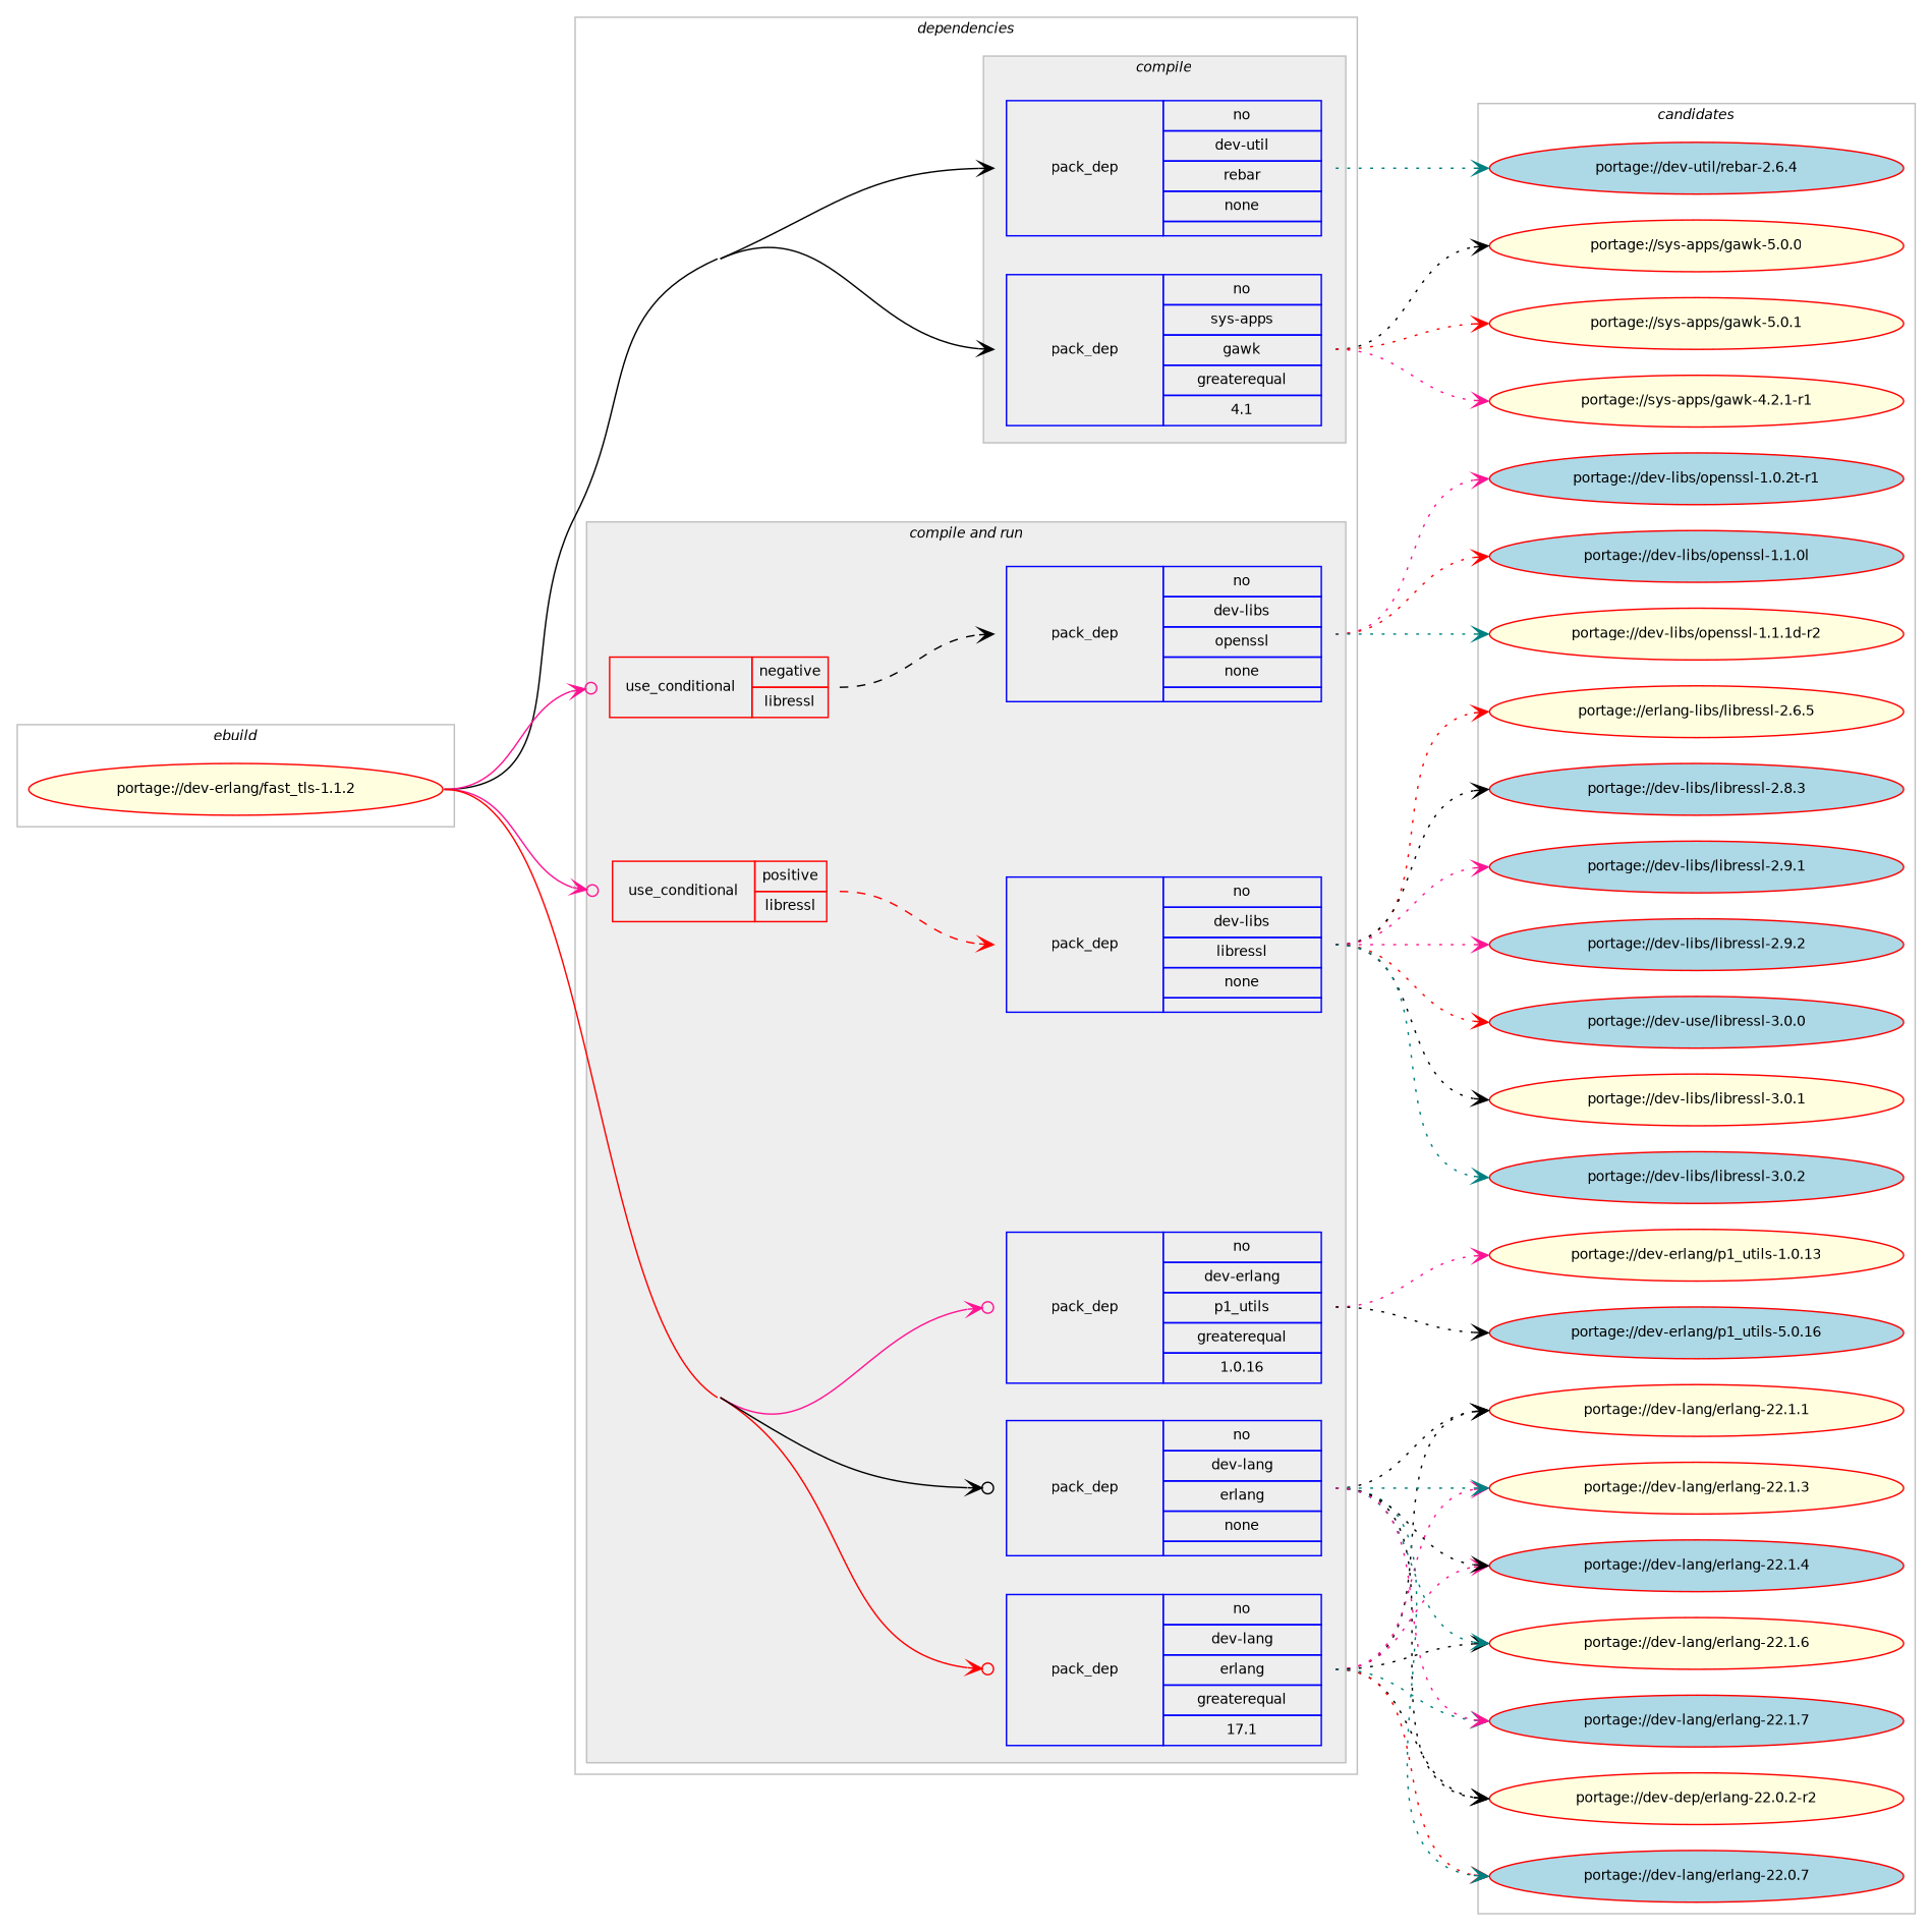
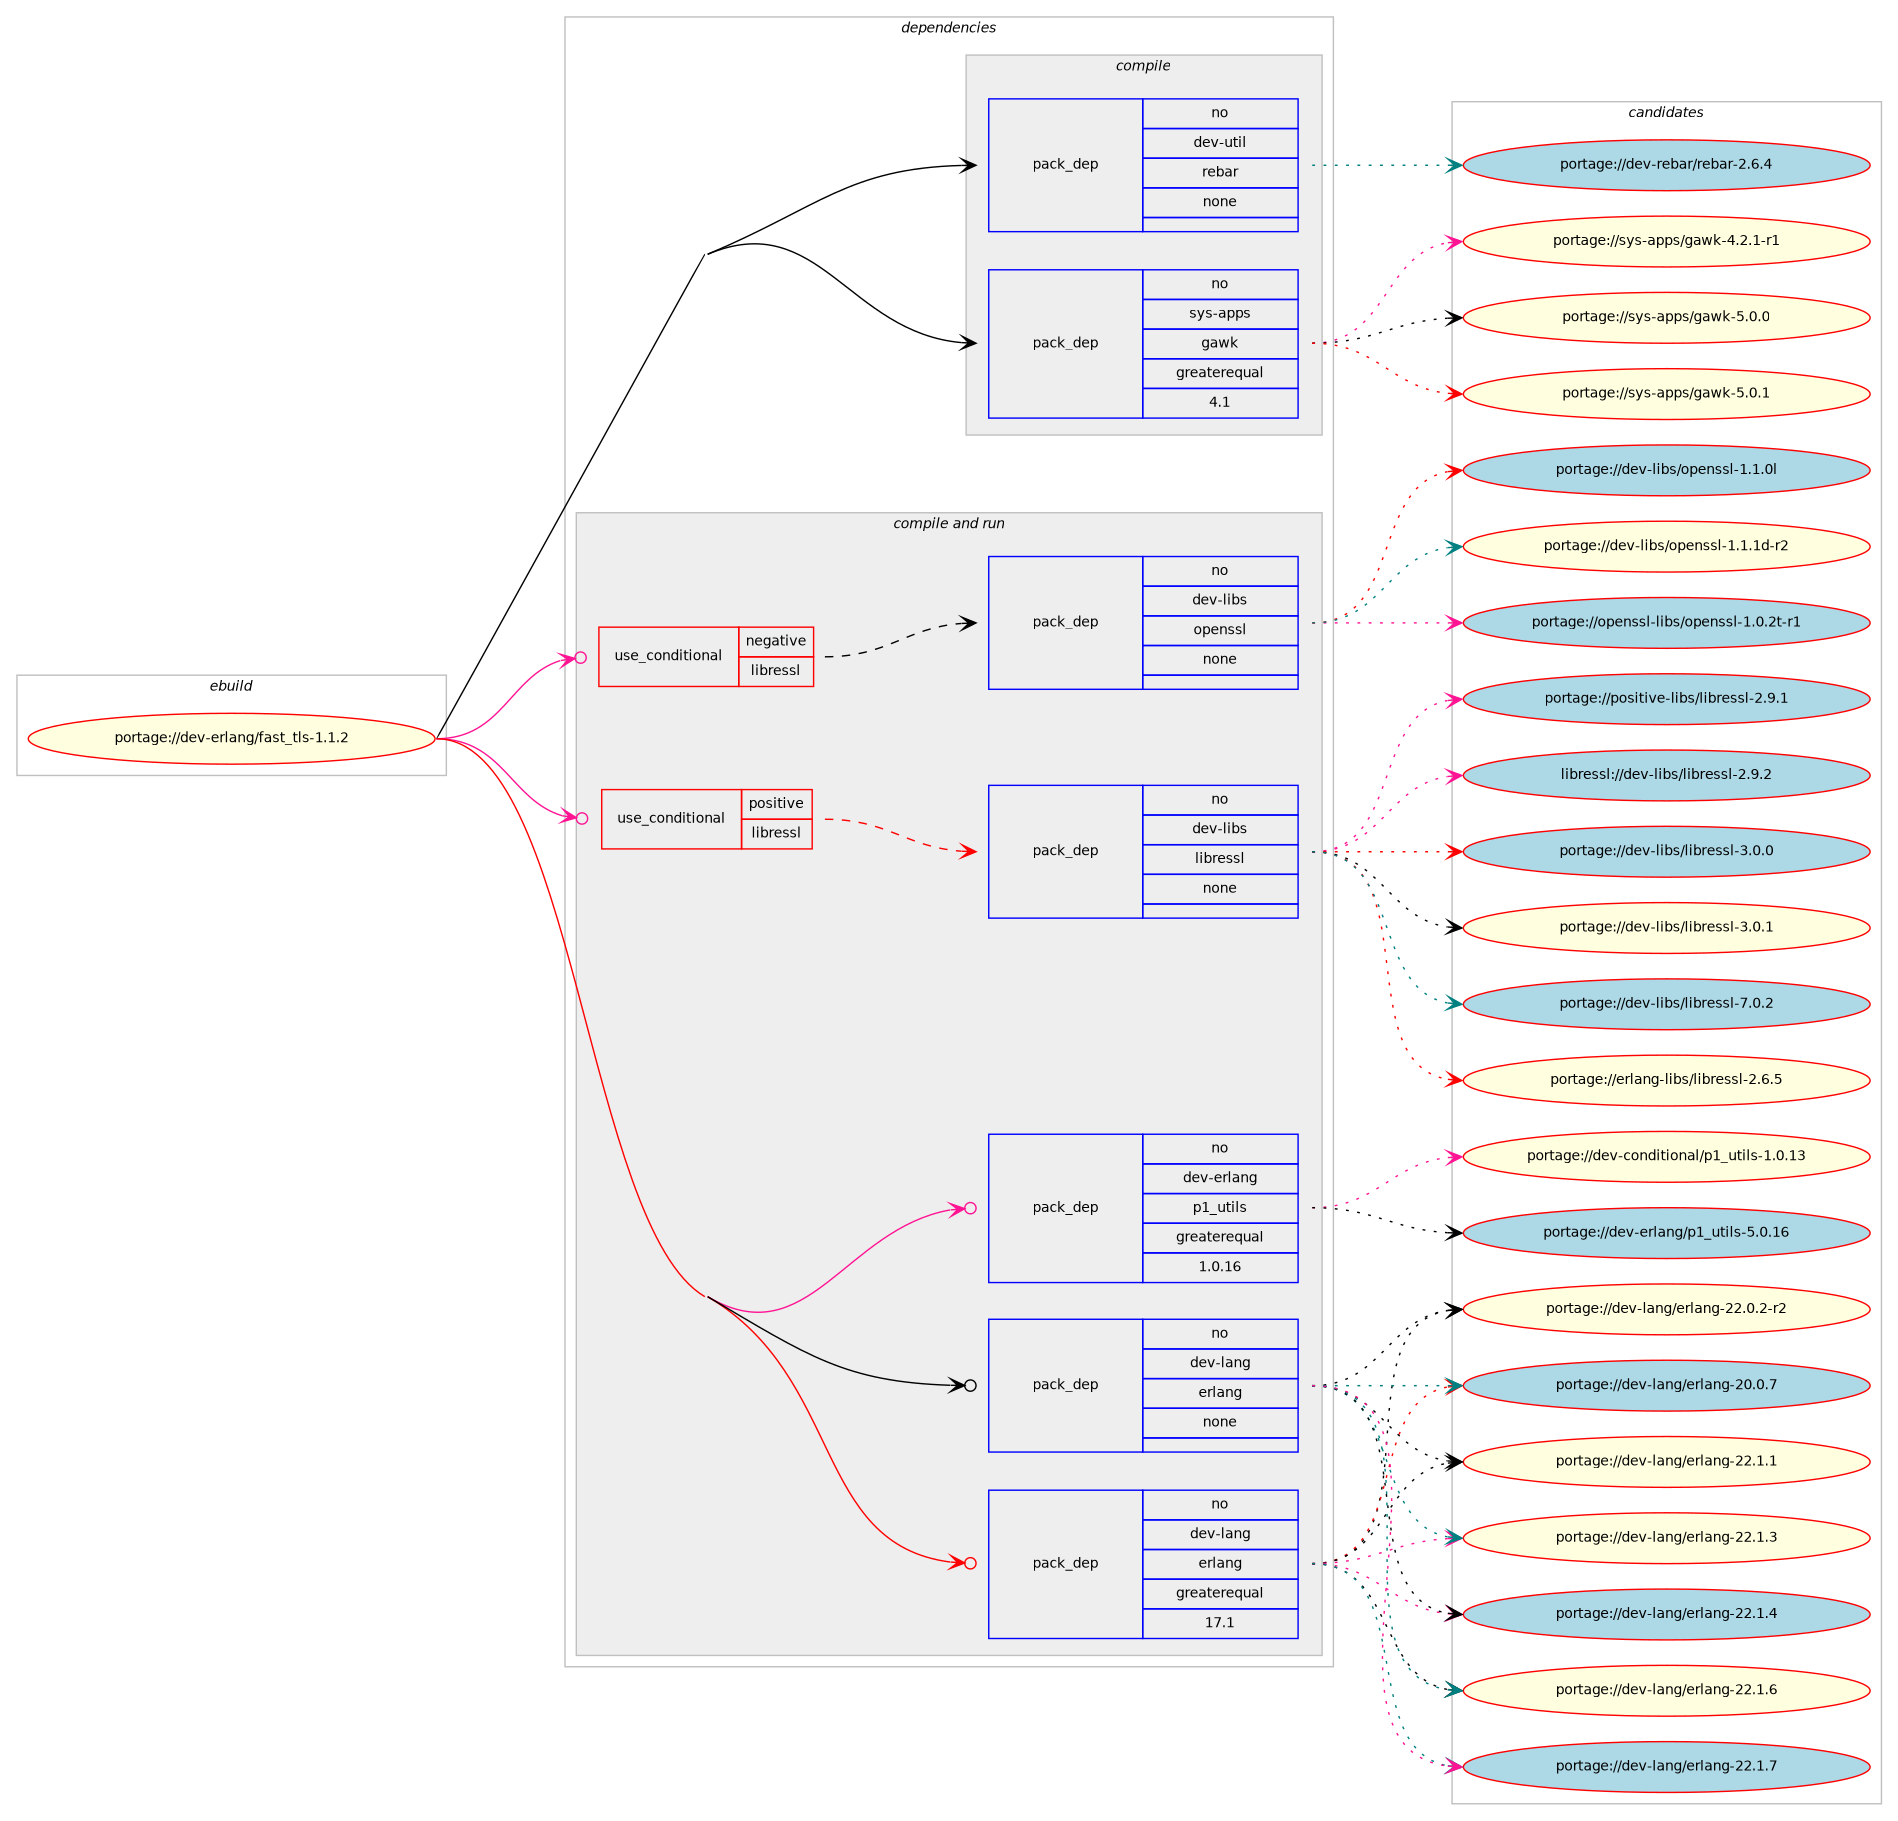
  digraph {
    compound=true
    concentrate=true
    fontname=Helvetica
    fontsize=10
    newrank=true
    rankdir=LR
    ranksep=1.5
    node [color=red fillcolor=lightyellow fontname=Helvetica fontsize=10 style=filled]
    edge [arrowhead=vee color=black headport=w style=dotted tailport=e weight=100]
    n1 [label="portage://dev-erlang/fast_tls-1.1.2" width=4]
    n2 [color=blue label=<<TABLE BORDER="0" CELLBORDER="1" CELLSPACING="0" CELLPADDING="4" WIDTH="220"><TR><TD ROWSPAN="6" CELLPADDING="30">pack_dep</TD></TR><TR><TD WIDTH="110">no</TD></TR><TR><TD>dev-util</TD></TR><TR><TD>rebar</TD></TR><TR><TD>none</TD></TR><TR><TD></TD></TR></TABLE>> shape=none fillcolor="" style=""]
    n3 [color=blue label=<<TABLE BORDER="0" CELLBORDER="1" CELLSPACING="0" CELLPADDING="4" WIDTH="220"><TR><TD ROWSPAN="6" CELLPADDING="30">pack_dep</TD></TR><TR><TD WIDTH="110">no</TD></TR><TR><TD>sys-apps</TD></TR><TR><TD>gawk</TD></TR><TR><TD>greaterequal</TD></TR><TR><TD>4.1</TD></TR></TABLE>> shape=none fillcolor="" style=""]
    n4 [color=blue label=<<TABLE BORDER="0" CELLBORDER="1" CELLSPACING="0" CELLPADDING="4" WIDTH="220"><TR><TD ROWSPAN="6" CELLPADDING="30">pack_dep</TD></TR><TR><TD WIDTH="110">no</TD></TR><TR><TD>dev-libs</TD></TR><TR><TD>openssl</TD></TR><TR><TD>none</TD></TR><TR><TD></TD></TR></TABLE>> shape=none fillcolor="" style=""]
    n5 [label=<<TABLE BORDER="0" CELLBORDER="1" CELLSPACING="0" CELLPADDING="4"><TR><TD ROWSPAN="3" CELLPADDING="10">use_conditional</TD></TR><TR><TD>negative</TD></TR><TR><TD>libressl</TD></TR></TABLE>> shape=none fillcolor="" style=""]
    n6 [color=blue label=<<TABLE BORDER="0" CELLBORDER="1" CELLSPACING="0" CELLPADDING="4" WIDTH="220"><TR><TD ROWSPAN="6" CELLPADDING="30">pack_dep</TD></TR><TR><TD WIDTH="110">no</TD></TR><TR><TD>dev-libs</TD></TR><TR><TD>libressl</TD></TR><TR><TD>none</TD></TR><TR><TD></TD></TR></TABLE>> shape=none fillcolor="" style=""]
    n7 [label=<<TABLE BORDER="0" CELLBORDER="1" CELLSPACING="0" CELLPADDING="4"><TR><TD ROWSPAN="3" CELLPADDING="10">use_conditional</TD></TR><TR><TD>positive</TD></TR><TR><TD>libressl</TD></TR></TABLE>> shape=none fillcolor="" style=""]
    n8 [color=blue label=<<TABLE BORDER="0" CELLBORDER="1" CELLSPACING="0" CELLPADDING="4" WIDTH="220"><TR><TD ROWSPAN="6" CELLPADDING="30">pack_dep</TD></TR><TR><TD WIDTH="110">no</TD></TR><TR><TD>dev-erlang</TD></TR><TR><TD>p1_utils</TD></TR><TR><TD>greaterequal</TD></TR><TR><TD>1.0.16</TD></TR></TABLE>> shape=none fillcolor="" style=""]
    n9 [color=blue label=<<TABLE BORDER="0" CELLBORDER="1" CELLSPACING="0" CELLPADDING="4" WIDTH="220"><TR><TD ROWSPAN="6" CELLPADDING="30">pack_dep</TD></TR><TR><TD WIDTH="110">no</TD></TR><TR><TD>dev-lang</TD></TR><TR><TD>erlang</TD></TR><TR><TD>greaterequal</TD></TR><TR><TD>17.1</TD></TR></TABLE>> shape=none fillcolor="" style=""]
    n10 [color=blue label=<<TABLE BORDER="0" CELLBORDER="1" CELLSPACING="0" CELLPADDING="4" WIDTH="220"><TR><TD ROWSPAN="6" CELLPADDING="30">pack_dep</TD></TR><TR><TD WIDTH="110">no</TD></TR><TR><TD>dev-lang</TD></TR><TR><TD>erlang</TD></TR><TR><TD>none</TD></TR><TR><TD></TD></TR></TABLE>> shape=none fillcolor="" style=""]
    n11 [label="portage://sys-apps/gawk-4.2.1-r1" width=4]
    n12 [label="portage://sys-apps/gawk-5.0.0" width=4]
    n13 [label="portage://sys-apps/gawk-5.0.1" width=4]
-   n14 [fillcolor=lightblue label="portage://dev-util/rebar-2.6.4" width=4]
-   n15 [fillcolor=lightblue label="portage://dev-libs/openssl-1.0.2t-r1" width=4]
+   n14 [fillcolor=lightblue label="portage://dev-rebar/rebar-2.6.4" width=4]
+   n15 [fillcolor=lightblue label="portage://openssl-libs/openssl-1.0.2t-r1" width=4]
    n16 [fillcolor=lightblue label="portage://dev-libs/openssl-1.1.0l" width=4]
    n17 [label="portage://dev-libs/openssl-1.1.1d-r2" width=4]
    n18 [label="portage://erlang-libs/libressl-2.6.5" width=4]
-   n19 [fillcolor=lightblue label="portage://dev-libs/libressl-2.8.3" width=4]
-   n20 [fillcolor=lightblue label="portage://dev-libs/libressl-2.9.1" width=4]
-   n21 [fillcolor=lightblue label="portage://dev-libs/libressl-2.9.2" width=4]
-   n22 [fillcolor=lightblue label="portage://dev-use/libressl-3.0.0" width=4]
+   n20 [fillcolor=lightblue label="portage://positive-libs/libressl-2.9.1" width=4]
+   n21 [fillcolor=lightblue label="libressl://dev-libs/libressl-2.9.2" width=4]
+   n22 [fillcolor=lightblue label="portage://dev-libs/libressl-3.0.0" width=4]
    n23 [label="portage://dev-libs/libressl-3.0.1" width=4]
-   n24 [fillcolor=lightblue label="portage://dev-libs/libressl-3.0.2" width=4]
-   n25 [label="portage://dev-erlang/p1_utils-1.0.13" width=4]
+   n24 [fillcolor=lightblue label="portage://dev-libs/libressl-7.0.2" width=4]
+   n25 [label="portage://dev-conditional/p1_utils-1.0.13" width=4]
    n26 [fillcolor=lightblue label="portage://dev-erlang/p1_utils-5.0.16" width=4]
-   n27 [label="portage://dev-dep/erlang-22.0.2-r2" width=4]
-   n28 [fillcolor=lightblue label="portage://dev-lang/erlang-22.0.7" width=4]
+   n27 [label="portage://dev-lang/erlang-22.0.2-r2" width=4]
+   n28 [fillcolor=lightblue label="portage://dev-lang/erlang-20.0.7" width=4]
    n29 [label="portage://dev-lang/erlang-22.1.1" width=4]
    n30 [label="portage://dev-lang/erlang-22.1.3" width=4]
    n31 [fillcolor=lightblue label="portage://dev-lang/erlang-22.1.4" width=4]
    n32 [label="portage://dev-lang/erlang-22.1.6" width=4]
    n33 [fillcolor=lightblue label="portage://dev-lang/erlang-22.1.7" width=4]
    subgraph cluster_1 {
      color=gray
      label=<<i>ebuild</i>>
      rank=same
      n1
    }
    subgraph cluster_2 {
      color=gray
      label=<<i>dependencies</i>>
      subgraph cluster_3 {
        color=gray
        fillcolor="#eeeeee"
        label=<<i>compile</i>>
        style=filled
        subgraph sub_4 {
          color=gray
          fillcolor="#eeeeee"
          label=<<i>compile</i>>
          style=filled
          n2
        }
        subgraph sub_5 {
          color=gray
          fillcolor="#eeeeee"
          label=<<i>compile</i>>
          style=filled
          n3
        }
      }
      subgraph cluster_6 {
        color=gray
        fillcolor="#eeeeee"
        label=<<i>run</i>>
        style=filled
      }
      subgraph cluster_7 {
        color=gray
        fillcolor="#eeeeee"
        label=<<i>compile and run</i>>
        style=filled
        subgraph sub_8 {
          color=gray
          fillcolor="#eeeeee"
          label=<<i>compile and run</i>>
          style=filled
          n5
          subgraph sub_9 {
            color=gray
            fillcolor="#eeeeee"
            label=<<i>compile and run</i>>
            style=filled
            n4
          }
        }
        subgraph sub_10 {
          color=gray
          fillcolor="#eeeeee"
          label=<<i>compile and run</i>>
          style=filled
          n7
          subgraph sub_11 {
            color=gray
            fillcolor="#eeeeee"
            label=<<i>compile and run</i>>
            style=filled
            n6
          }
        }
        subgraph sub_12 {
          color=gray
          fillcolor="#eeeeee"
          label=<<i>compile and run</i>>
          style=filled
          n8
        }
        subgraph sub_13 {
          color=gray
          fillcolor="#eeeeee"
          label=<<i>compile and run</i>>
          style=filled
          n9
        }
        subgraph sub_14 {
          color=gray
          fillcolor="#eeeeee"
          label=<<i>compile and run</i>>
          style=filled
          n10
        }
      }
    }
    subgraph cluster_15 {
      color=gray
      label=<<i>candidates</i>>
      rank=same
      subgraph sub_16 {
        color=black
        label=<<i>candidates</i>>
        nodesep=1
        rank=same
        n11
        n12
        n13
      }
      subgraph sub_17 {
        color=black
        label=<<i>candidates</i>>
        nodesep=1
        rank=same
        n14
      }
      subgraph sub_18 {
        color=black
        label=<<i>candidates</i>>
        nodesep=1
        rank=same
        n15
        n16
        n17
      }
      subgraph sub_19 {
        color=black
        label=<<i>candidates</i>>
        nodesep=1
        rank=same
        n18
-       n19
        n20
        n21
        n22
        n23
        n24
      }
      subgraph sub_20 {
        color=black
        label=<<i>candidates</i>>
        nodesep=1
        rank=same
        n25
        n26
      }
      subgraph sub_21 {
        color=black
        label=<<i>candidates</i>>
        nodesep=1
        rank=same
        n27
        n28
        n29
        n30
        n31
        n32
        n33
      }
      subgraph sub_22 {
        color=black
        label=<<i>candidates</i>>
        nodesep=1
        rank=same
        n27
        n28
        n29
        n30
        n31
        n32
        n33
      }
    }
    n1 -> n2 [style=solid weight=20]
    n1 -> n3 [style=solid weight=20]
    n1 -> n5 [arrowhead=odotvee color=deeppink style=solid weight=20]
    n1 -> n7 [arrowhead=odotvee color=deeppink style=solid weight=20]
    n1 -> n8 [arrowhead=odotvee color=deeppink style=solid weight=20]
    n1 -> n9 [arrowhead=odotvee color=red style=solid weight=20]
    n1 -> n10 [arrowhead=odotvee style=solid weight=20]
    n2 -> n14 [color=teal]
    n3 -> n11 [color=deeppink]
    n3 -> n12
    n3 -> n13 [color=red]
    n4 -> n15 [color=deeppink]
    n4 -> n16 [color=red]
    n4 -> n17 [color=teal]
    n5 -> n4 [style=dashed weight=20]
    n6 -> n18 [color=red]
-   n6 -> n19
    n6 -> n20 [color=deeppink]
    n6 -> n21 [color=deeppink]
    n6 -> n22 [color=red]
    n6 -> n23
    n6 -> n24 [color=teal]
    n7 -> n6 [color=red style=dashed weight=20]
    n8 -> n25 [color=deeppink]
    n8 -> n26
    n9 -> n27
    n9 -> n28 [color=red]
    n9 -> n29
    n9 -> n30 [color=deeppink]
    n9 -> n31 [color=deeppink]
    n9 -> n32
    n9 -> n33 [color=teal]
    n10 -> n27
    n10 -> n28 [color=teal]
    n10 -> n29
    n10 -> n30 [color=teal]
    n10 -> n31
    n10 -> n32 [color=teal]
    n10 -> n33 [color=deeppink]
  }
